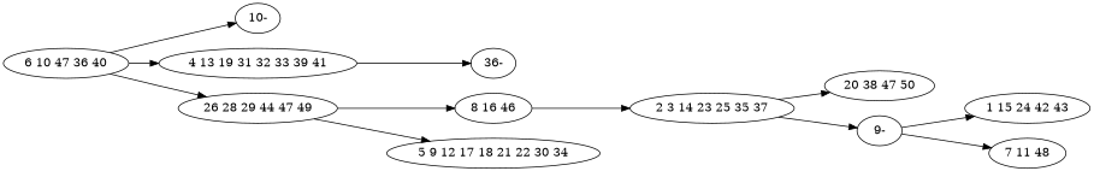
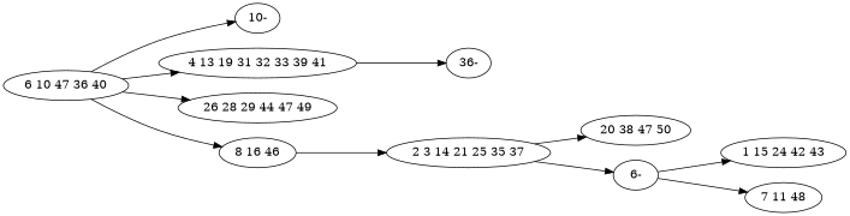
  digraph {
    rankdir=LR
    n1 [label="6 10 47 36 40"]
    n2 [label="10-"]
    n3 [label="4 13 19 31 32 33 39 41"]
    n4 [label="26 28 29 44 47 49"]
    n5 [label="8 16 46"]
    n6 [label="36-"]
-   n7 [label="5 9 12 17 18 21 22 30 34"]
-   n8 [label="2 3 14 23 25 35 37"]
+   n8 [label="2 3 14 21 25 35 37"]
    n9 [label="20 38 47 50"]
-   n10 [label="9-"]
+   n10 [label="6-"]
    n11 [label="1 15 24 42 43"]
    n12 [label="7 11 48"]
    n1 -> n2
    n1 -> n3
    n1 -> n4
-   n4 -> n5
+   n1 -> n5
    n3 -> n6
-   n4 -> n7
    n5 -> n8
    n8 -> n9
    n8 -> n10
    n10 -> n11
    n10 -> n12
  }
